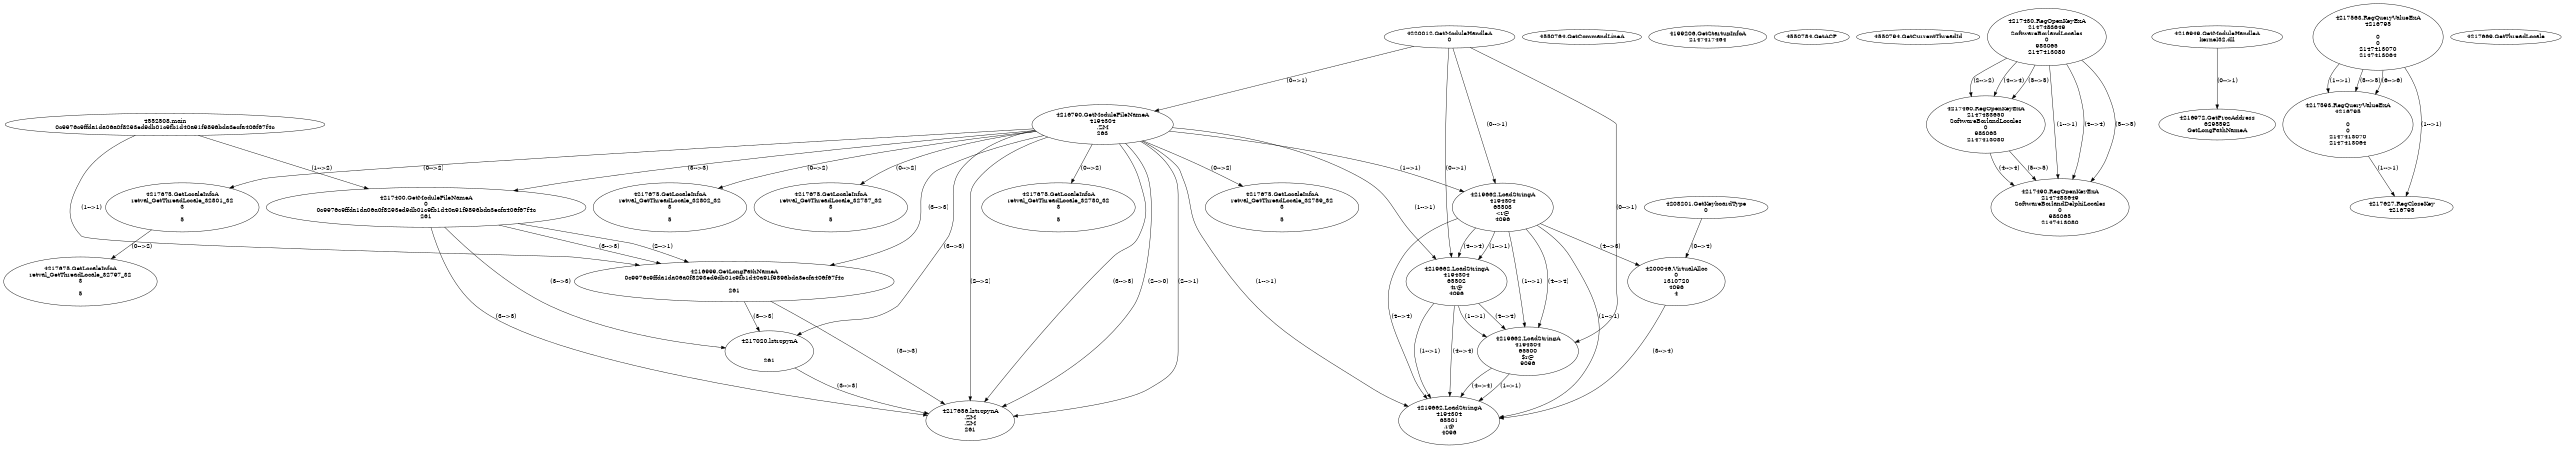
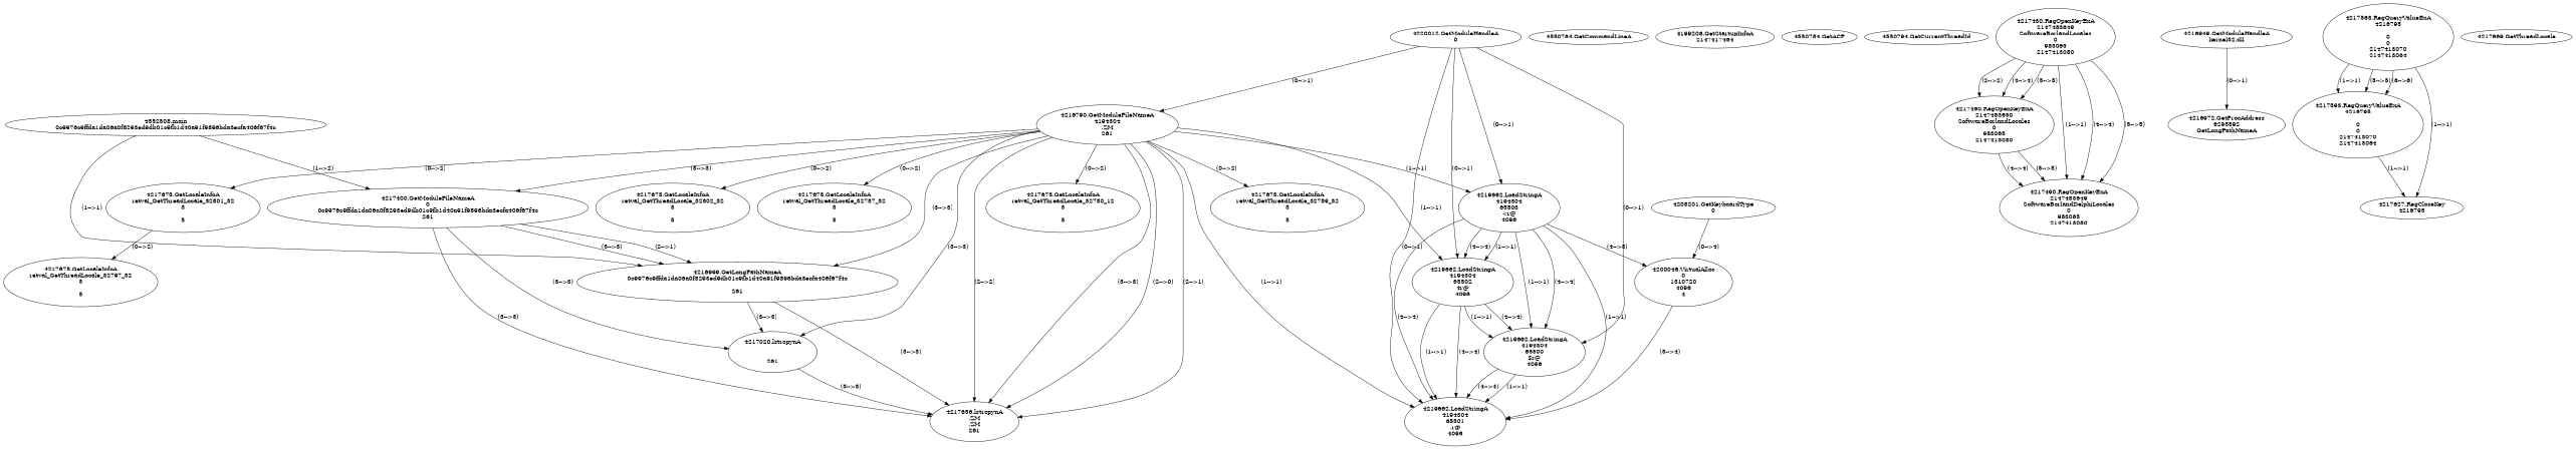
  digraph {
    n1 [label="4552508.main\n0c9976c9ffda1da06a0f8293ed9db01c9fb1d40a91f9896bda3ecfa406f67f4c"]
    n2 [label="4217400.GetModuleFileNameA\n0\n0c9976c9ffda1da06a0f8293ed9db01c9fb1d40a91f9896bda3ecfa406f67f4c\n261"]
    n3 [label="4216999.GetLongPathNameA\n0c9976c9ffda1da06a0f8293ed9db01c9fb1d40a91f9896bda3ecfa406f67f4c\n\n261"]
    n4 [label="4217020.lstrcpynA\n\n\n261"]
    n5 [label="4217656.lstrcpynA\n.ZM\n.ZM\n261"]
    n6 [label="4220012.GetModuleHandleA\n0"]
-   n7 [label="4216790.GetModuleFileNameA\n4194304\n.ZM\n263"]
+   n7 [label="4216790.GetModuleFileNameA\n4194304\n.ZM\n261"]
    n8 [label="4219662.LoadStringA\n4194304\n65503\n<r@\n4096"]
    n9 [label="4219662.LoadStringA\n4194304\n65502\n4r@\n4096"]
-   n10 [label="4219662.LoadStringA\n4194304\n65500\n$r@\n9096"]
+   n10 [label="4219662.LoadStringA\n4194304\n65500\n$r@\n4096"]
    n11 [label="4219662.LoadStringA\n4194304\n65501\n,r@\n4096"]
    n12 [label="4217675.GetLocaleInfoA\nretval_GetThreadLocale_32801_32\n3\n\n5"]
-   n13 [label="4217675.GetLocaleInfoA\nretval_GetThreadLocale_32780_32\n3\n\n5"]
+   n13 [label="4217675.GetLocaleInfoA\nretval_GetThreadLocale_32780_12\n3\n\n5"]
    n14 [label="4217675.GetLocaleInfoA\nretval_GetThreadLocale_32789_32\n3\n\n5"]
    n15 [label="4217675.GetLocaleInfoA\nretval_GetThreadLocale_32802_32\n3\n\n5"]
    n16 [label="4217675.GetLocaleInfoA\nretval_GetThreadLocale_32787_32\n3\n\n5"]
    n17 [label="4200046.VirtualAlloc\n0\n1310720\n4096\n4"]
    n18 [label="4208201.GetKeyboardType\n0"]
    n19 [label="4550764.GetCommandLineA\n"]
    n20 [label="4199206.GetStartupInfoA\n2147417464"]
    n21 [label="4550784.GetACP\n"]
    n22 [label="4550794.GetCurrentThreadId\n"]
    n23 [label="4217675.GetLocaleInfoA\nretval_GetThreadLocale_32797_32\n3\n\n5"]
    n24 [label="4217430.RegOpenKeyExA\n2147483649\nSoftware\Borland\Locales\n0\n983065\n2147413080"]
    n25 [label="4217460.RegOpenKeyExA\n2147483650\nSoftware\Borland\Locales\n0\n983065\n2147413080"]
    n26 [label="4217490.RegOpenKeyExA\n2147483649\nSoftware\Borland\Delphi\Locales\n0\n983065\n2147413080"]
    n27 [label="4216949.GetModuleHandleA\nkernel32.dll"]
    n28 [label="4216972.GetProcAddress\n6295592\nGetLongPathNameA"]
    n29 [label="4217563.RegQueryValueExA\n4216795\n\n0\n0\n2147413070\n2147413064"]
    n30 [label="4217593.RegQueryValueExA\n4216795\n\n0\n0\n2147413070\n2147413064"]
    n31 [label="4217627.RegCloseKey\n4216795"]
    n32 [label="4217669.GetThreadLocale\n"]
    n1 -> n2 [label="(1-->2)"]
    n1 -> n3 [label="(1-->1)"]
    n2 -> n3 [label="(2-->1)"]
    n2 -> n3 [label="(3-->3)"]
    n2 -> n4 [label="(3-->3)"]
    n2 -> n5 [label="(3-->3)"]
    n3 -> n4 [label="(3-->3)"]
    n3 -> n5 [label="(3-->3)"]
    n4 -> n5 [label="(3-->3)"]
    n6 -> n7 [label="(0-->1)"]
    n6 -> n8 [label="(0-->1)"]
    n6 -> n9 [label="(0-->1)"]
    n6 -> n10 [label="(0-->1)"]
+   n6 -> n11 [label="(0-->1)"]
    n7 -> n2 [label="(3-->3)"]
    n7 -> n3 [label="(3-->3)"]
    n7 -> n4 [label="(3-->3)"]
    n7 -> n5 [label="(2-->1)"]
    n7 -> n5 [label="(2-->2)"]
    n7 -> n5 [label="(3-->3)"]
    n7 -> n5 [label="(2-->0)"]
    n7 -> n8 [label="(1-->1)"]
    n7 -> n9 [label="(1-->1)"]
    n7 -> n11 [label="(1-->1)"]
    n7 -> n12 [label="(0-->2)"]
    n7 -> n13 [label="(0-->2)"]
    n7 -> n14 [label="(0-->2)"]
    n7 -> n15 [label="(0-->2)"]
    n7 -> n16 [label="(0-->2)"]
    n8 -> n9 [label="(1-->1)"]
    n8 -> n9 [label="(4-->4)"]
    n8 -> n10 [label="(1-->1)"]
    n8 -> n10 [label="(4-->4)"]
    n8 -> n11 [label="(1-->1)"]
    n8 -> n11 [label="(4-->4)"]
    n8 -> n17 [label="(4-->3)"]
    n9 -> n10 [label="(1-->1)"]
    n9 -> n10 [label="(4-->4)"]
    n9 -> n11 [label="(1-->1)"]
    n9 -> n11 [label="(4-->4)"]
    n10 -> n11 [label="(1-->1)"]
    n10 -> n11 [label="(4-->4)"]
    n12 -> n23 [label="(0-->2)"]
    n17 -> n11 [label="(3-->4)"]
    n18 -> n17 [label="(0-->4)"]
    n24 -> n25 [label="(2-->2)"]
    n24 -> n25 [label="(4-->4)"]
    n24 -> n25 [label="(5-->5)"]
    n24 -> n26 [label="(1-->1)"]
    n24 -> n26 [label="(4-->4)"]
    n24 -> n26 [label="(5-->5)"]
    n25 -> n26 [label="(4-->4)"]
    n25 -> n26 [label="(5-->5)"]
    n27 -> n28 [label="(0-->1)"]
    n29 -> n30 [label="(1-->1)"]
    n29 -> n30 [label="(5-->5)"]
    n29 -> n30 [label="(6-->6)"]
    n29 -> n31 [label="(1-->1)"]
    n30 -> n31 [label="(1-->1)"]
  }
